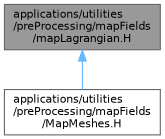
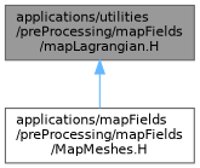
  digraph {
    node [fontname=Helvetica fontsize=10 shape=box style=filled]
    n1 [color=gray40 fillcolor=grey60 fontcolor=black height=0.2 label="applications/utilities\l/preProcessing/mapFields\l/mapLagrangian.H" width=0.4]
-   n2 [color=grey40 fillcolor=white height=0.2 label="applications/utilities\l/preProcessing/mapFields\l/MapMeshes.H" width=0.4]
+   n2 [color=grey40 fillcolor=white height=0.2 label="applications/mapFields\l/preProcessing/mapFields\l/MapMeshes.H" width=0.4]
    n1 -> n2 [color=steelblue1 dir=back fontname=Helvetica fontsize=10 labelfontname=Helvetica labelfontsize=10 style=solid]
  }
